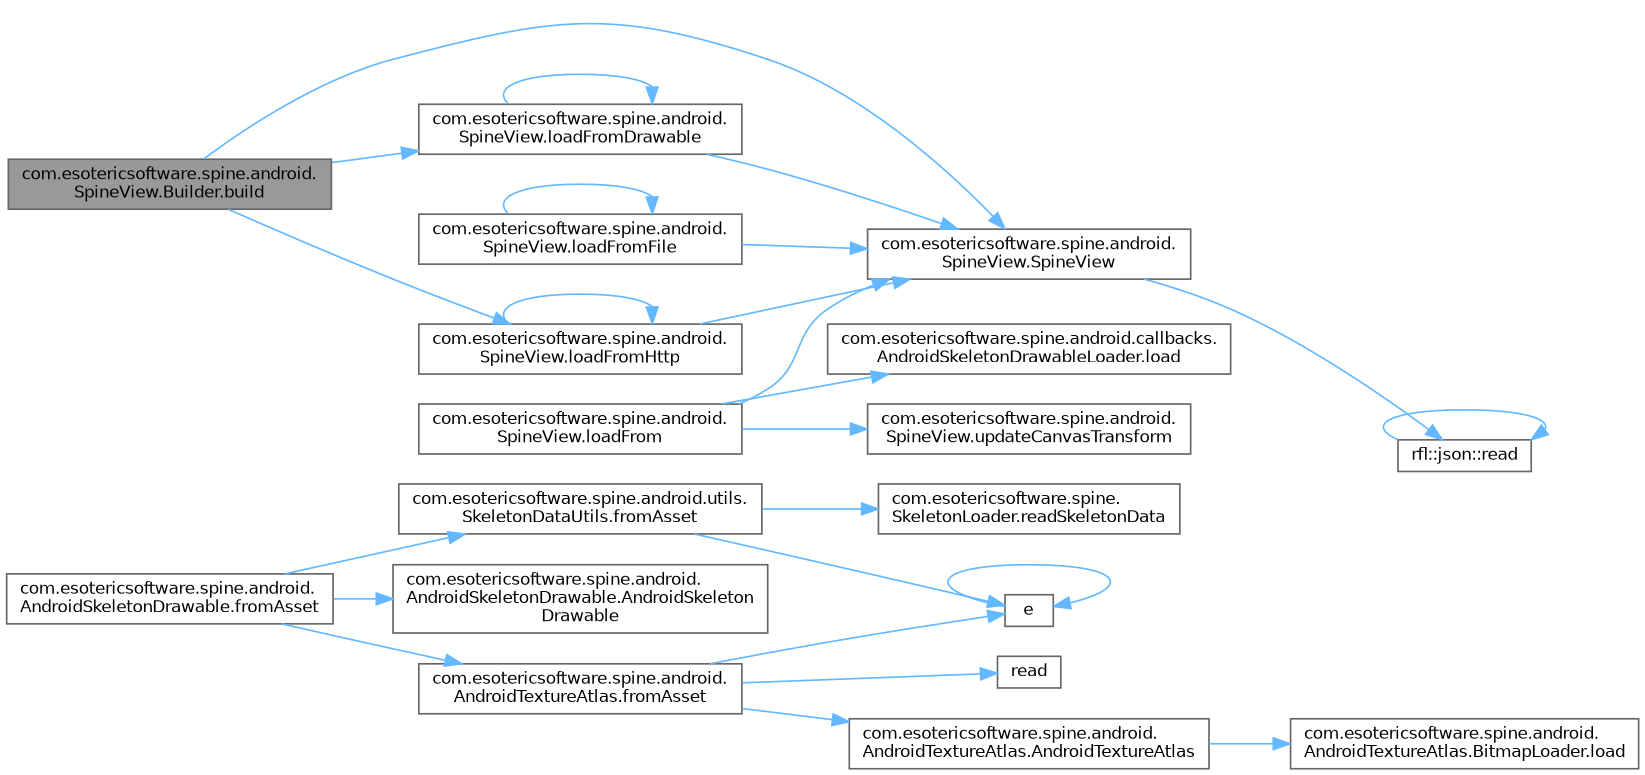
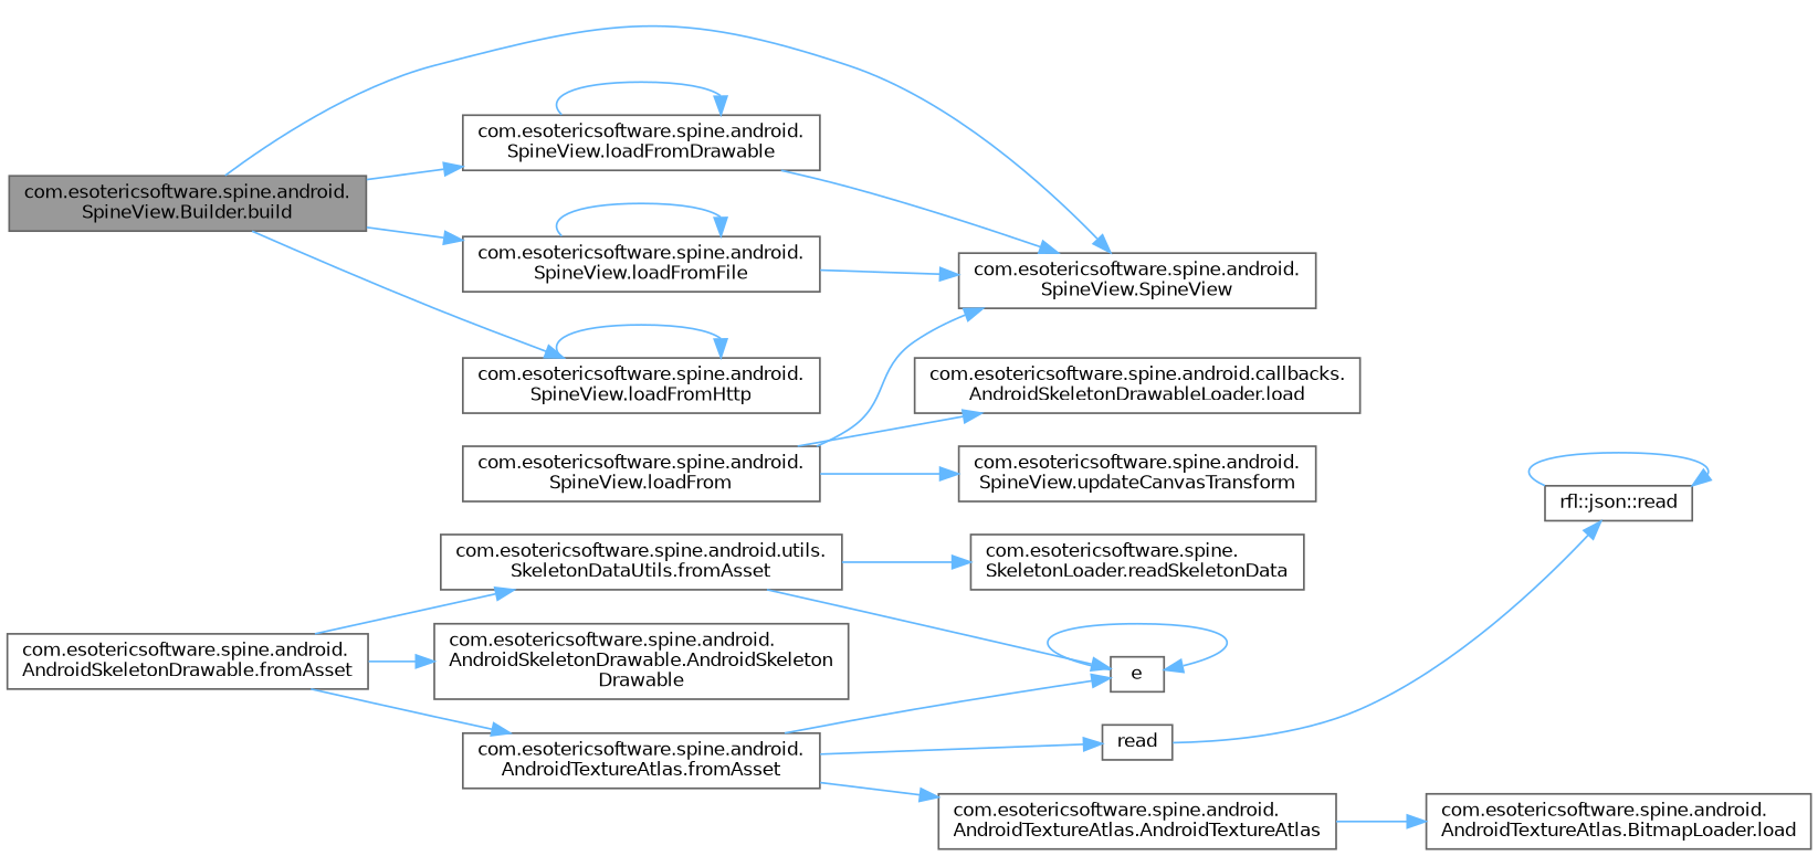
  digraph {
    fontname="DejaVu Sans"
    rankdir=LR
    node [color=grey40 fillcolor=white fontname="DejaVu Sans" fontsize=10 shape=box style=filled]
    edge [color=steelblue1 fontname="DejaVu Sans" fontsize=10 labelfontname=Helvetica labelfontsize=10 style=solid]
    n1 [color=gray40 fillcolor=grey60 fontcolor=black height=0.2 label="com.esotericsoftware.spine.android.\lSpineView.Builder.build" width=0.4]
    n2 [height=0.2 label="com.esotericsoftware.spine.android.\lSpineView.SpineView" width=0.4]
    n3 [height=0.2 label="com.esotericsoftware.spine.android.\lSpineView.loadFromDrawable" width=0.4]
    n4 [height=0.2 label="com.esotericsoftware.spine.android.\lSpineView.loadFromFile" width=0.4]
    n5 [height=0.2 label="com.esotericsoftware.spine.android.\lSpineView.loadFromHttp" width=0.4]
    n6 [height=0.2 label="com.esotericsoftware.spine.android.\lAndroidSkeletonDrawable.fromAsset" width=0.4]
    n7 [height=0.2 label="com.esotericsoftware.spine.android.\lAndroidSkeletonDrawable.AndroidSkeleton\lDrawable" width=0.4]
    n8 [height=0.2 label="com.esotericsoftware.spine.android.\lAndroidTextureAtlas.fromAsset" width=0.4]
    n9 [height=0.2 label="com.esotericsoftware.spine.android.utils.\lSkeletonDataUtils.fromAsset" width=0.4]
    n10 [height=0.2 label="com.esotericsoftware.spine.android.\lSpineView.loadFrom" width=0.4]
    n11 [height=0.2 label="com.esotericsoftware.spine.android.callbacks.\lAndroidSkeletonDrawableLoader.load" width=0.4]
    n12 [height=0.2 label="com.esotericsoftware.spine.android.\lSpineView.updateCanvasTransform" width=0.4]
    n13 [height=0.2 label="com.esotericsoftware.spine.android.\lAndroidTextureAtlas.AndroidTextureAtlas" width=0.4]
    n14 [height=0.2 label=e width=0.4]
    n15 [height=0.2 label=read width=0.4]
    n16 [height=0.2 label="com.esotericsoftware.spine.\lSkeletonLoader.readSkeletonData" width=0.4]
    n17 [height=0.2 label="com.esotericsoftware.spine.android.\lAndroidTextureAtlas.BitmapLoader.load" width=0.4]
    n18 [height=0.2 label="rfl::json::read" width=0.4]
    n1 -> n2
    n1 -> n3
+   n1 -> n4
    n1 -> n5
    n3 -> n2
    n3 -> n3
    n4 -> n2
    n4 -> n4
-   n5 -> n2
    n5 -> n5
    n6 -> n7
    n6 -> n8
    n6 -> n9
    n8 -> n13
    n8 -> n14
    n8 -> n15
    n9 -> n14
    n9 -> n16
    n10 -> n2
    n10 -> n11
    n10 -> n12
    n13 -> n17
    n14 -> n14
-   n2 -> n18
+   n15 -> n18
    n18 -> n18
  }
